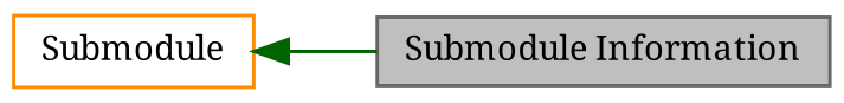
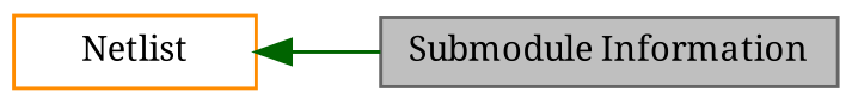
  digraph {
    rankdir=LR
    fontname="Noto Serif"
    node [fontname="Noto Serif" fontsize=10 shape=record style=filled]
    n1 [color=gray40 fillcolor=grey75 fontcolor=black height=0.2 label="Submodule Information" width=0.4]
-   n2 [color=darkorange fillcolor=white height=0.2 label=Submodule width=0.4]
+   n2 [color=darkorange fillcolor=white height=0.2 label=Netlist width=0.4]
    n2 -> n1 [dir=back fontname="Noto Serif" fontsize=10 labelfontname=Helvetica labelfontsize=10 shape=plaintext style=solid color=darkgreen]
  }
